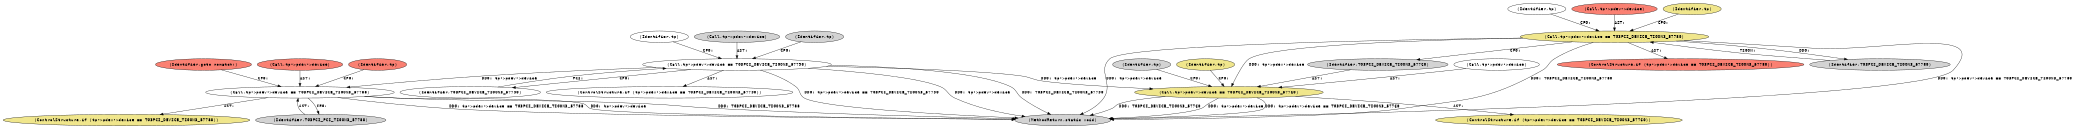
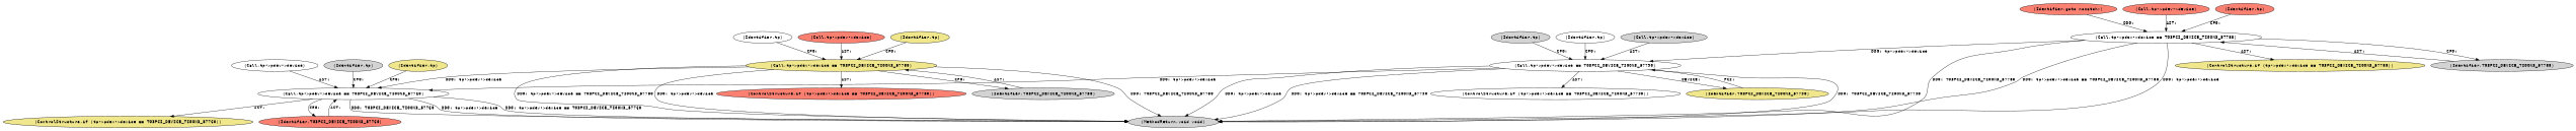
  digraph {
    fontname="DejaVu Sans Mono"
    node [fillcolor=khaki fontname="DejaVu Sans Mono" style=filled]
    edge [fontname="DejaVu Sans Mono"]
    n1 [fillcolor=white label="(Call,tp->pdev->device == TG3PCI_DEVICE_TIGON3_57788)"]
    n2 [label="(ControlStructure,if (tp->pdev->device == TG3PCI_DEVICE_TIGON3_57788))"]
-   n3 [fillcolor=lightgrey label="(Identifier,TG3PCI_PCI_TIGON3_57788)"]
-   n4 [fillcolor=lightgrey label="(MethodReturn,static void)"]
+   n3 [fillcolor=lightgrey label="(Identifier,TG3PCI_DEVICE_TIGON3_57788)"]
+   n4 [fillcolor=lightgrey label="(MethodReturn,void void)"]
    n5 [fillcolor=white label="(Call,tp->pdev->device == TG3PCI_DEVICE_TIGON3_57790)"]
    n6 [fillcolor=white label="(ControlStructure,if (tp->pdev->device == TG3PCI_DEVICE_TIGON3_57790))"]
-   n7 [fillcolor=white label="(Identifier,TG3PCI_DEVICE_TIGON3_57790)"]
-   n8 [label="(Call,tp->pdev->device == TG3PCI_DEVICE_TIGON3_57760)"]
+   n7 [label="(Identifier,TG3PCI_DEVICE_TIGON3_57790)"]
+   n8 [fillcolor=white label="(Call,tp->pdev->device == TG3PCI_DEVICE_TIGON3_57760)"]
    n9 [label="(ControlStructure,if (tp->pdev->device == TG3PCI_DEVICE_TIGON3_57760))"]
-   n10 [fillcolor=lightgrey label="(Identifier,TG3PCI_DEVICE_TIGON3_57760)"]
+   n10 [fillcolor=salmon label="(Identifier,TG3PCI_DEVICE_TIGON3_57760)"]
    n11 [label="(Call,tp->pdev->device == TG3PCI_DEVICE_TIGON3_57780)"]
    n12 [fillcolor=salmon label="(ControlStructure,if (tp->pdev->device == TG3PCI_DEVICE_TIGON3_57780))"]
    n13 [fillcolor=lightgrey label="(Identifier,TG3PCI_DEVICE_TIGON3_57780)"]
    n14 [fillcolor=white label="(Identifier,tp)"]
    n15 [fillcolor=lightgrey label="(Identifier,tp)"]
    n16 [fillcolor=white label="(Identifier,tp)"]
    n17 [fillcolor=salmon label="(Identifier,goto nomatch;)"]
    n18 [fillcolor=salmon label="(Call,tp->pdev->device)"]
    n19 [fillcolor=white label="(Call,tp->pdev->device)"]
    n20 [fillcolor=lightgrey label="(Identifier,tp)"]
    n21 [fillcolor=lightgrey label="(Call,tp->pdev->device)"]
    n22 [label="(Identifier,tp)"]
    n23 [fillcolor=salmon label="(Call,tp->pdev->device)"]
    n24 [fillcolor=salmon label="(Identifier,tp)"]
    n25 [label="(Identifier,tp)"]
    n1 -> n2 [label="AST: "]
    n1 -> n3 [label="CFG: "]
    n1 -> n4 [label="DDG: TG3PCI_DEVICE_TIGON3_57788"]
    n1 -> n4 [label="DDG: tp->pdev->device == TG3PCI_DEVICE_TIGON3_57788"]
    n1 -> n4 [label="DDG: tp->pdev->device"]
    n3 -> n1 [label="AST: "]
-   n5 -> n1 [label="DDG: tp->pdev->device"]
+   n1 -> n5 [label="DDG: tp->pdev->device"]
    n5 -> n4 [label="DDG: tp->pdev->device"]
    n5 -> n4 [label="DDG: tp->pdev->device == TG3PCI_DEVICE_TIGON3_57790"]
    n5 -> n4 [label="DDG: TG3PCI_DEVICE_TIGON3_57790"]
    n5 -> n6 [label="AST: "]
-   n5 -> n7 [label="CFG: "]
+   n5 -> n7 [label="DEVICE: "]
    n5 -> n8 [label="DDG: tp->pdev->device"]
    n7 -> n5 [label="PCI: "]
    n8 -> n4 [label="DDG: TG3PCI_DEVICE_TIGON3_57760"]
    n8 -> n4 [label="DDG: tp->pdev->device"]
    n8 -> n4 [label="DDG: tp->pdev->device == TG3PCI_DEVICE_TIGON3_57760"]
    n8 -> n9 [label="AST: "]
-   n11 -> n10 [label="CFG: "]
+   n8 -> n10 [label="CFG: "]
    n10 -> n8 [label="AST: "]
    n11 -> n4 [label="DDG: tp->pdev->device"]
    n11 -> n4 [label="DDG: TG3PCI_DEVICE_TIGON3_57780"]
    n11 -> n4 [label="DDG: tp->pdev->device == TG3PCI_DEVICE_TIGON3_57780"]
    n11 -> n8 [label="DDG: tp->pdev->device"]
    n11 -> n12 [label="AST: "]
-   n11 -> n13 [label="DDG: "]
-   n13 -> n11 [label="TIGON: "]
+   n11 -> n13 [label="CFG: "]
+   n13 -> n11 [label="AST: "]
    n14 -> n11 [label="CFG: "]
    n15 -> n5 [label="CFG: "]
    n16 -> n5 [label="CFG: "]
-   n17 -> n1 [label="CFG: "]
+   n17 -> n1 [label="DDG: "]
    n18 -> n11 [label="AST: "]
    n19 -> n8 [label="AST: "]
    n20 -> n8 [label="CFG: "]
    n21 -> n5 [label="AST: "]
    n22 -> n11 [label="CFG: "]
    n23 -> n1 [label="AST: "]
    n24 -> n1 [label="CFG: "]
    n25 -> n8 [label="CFG: "]
  }
